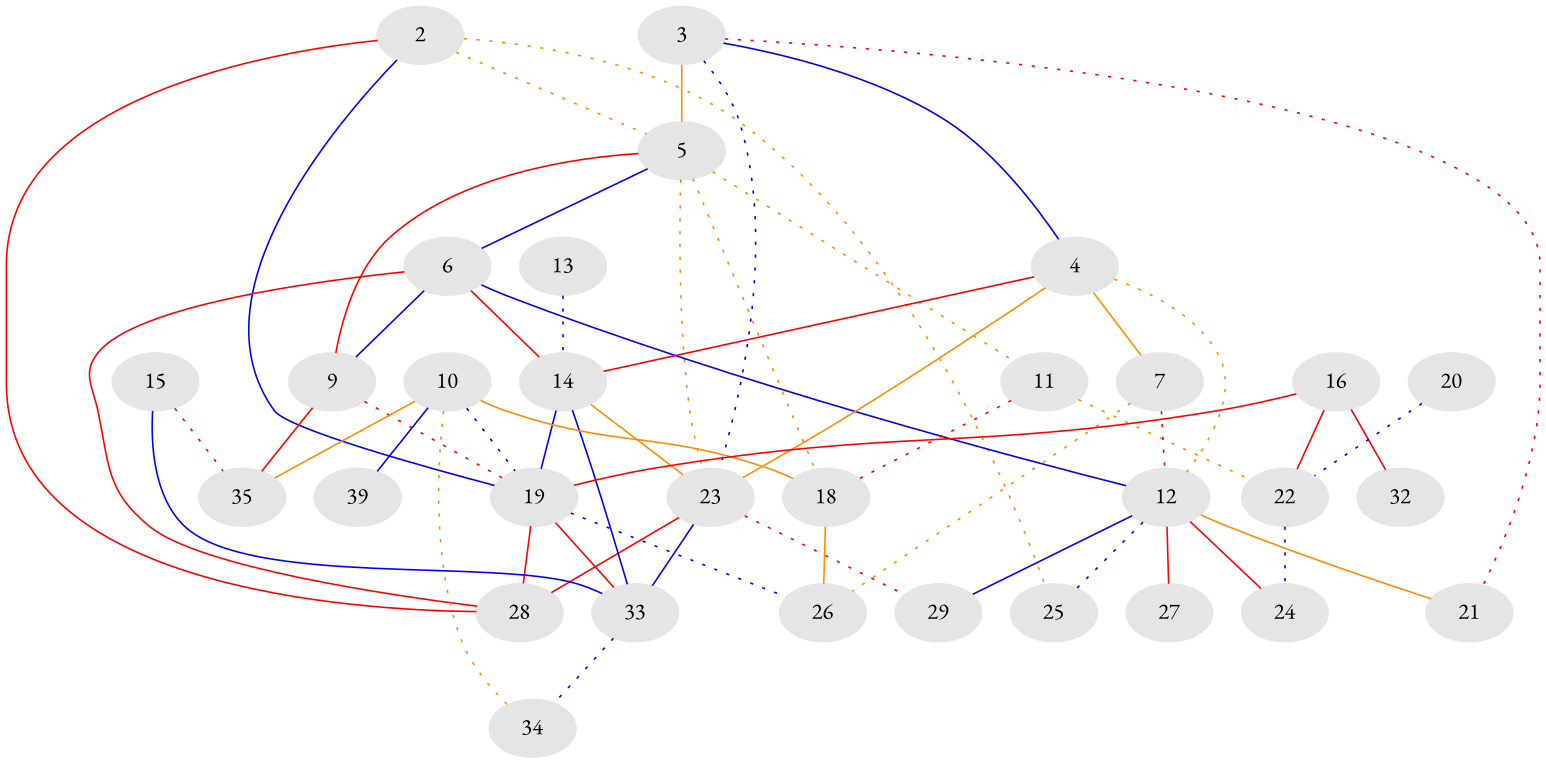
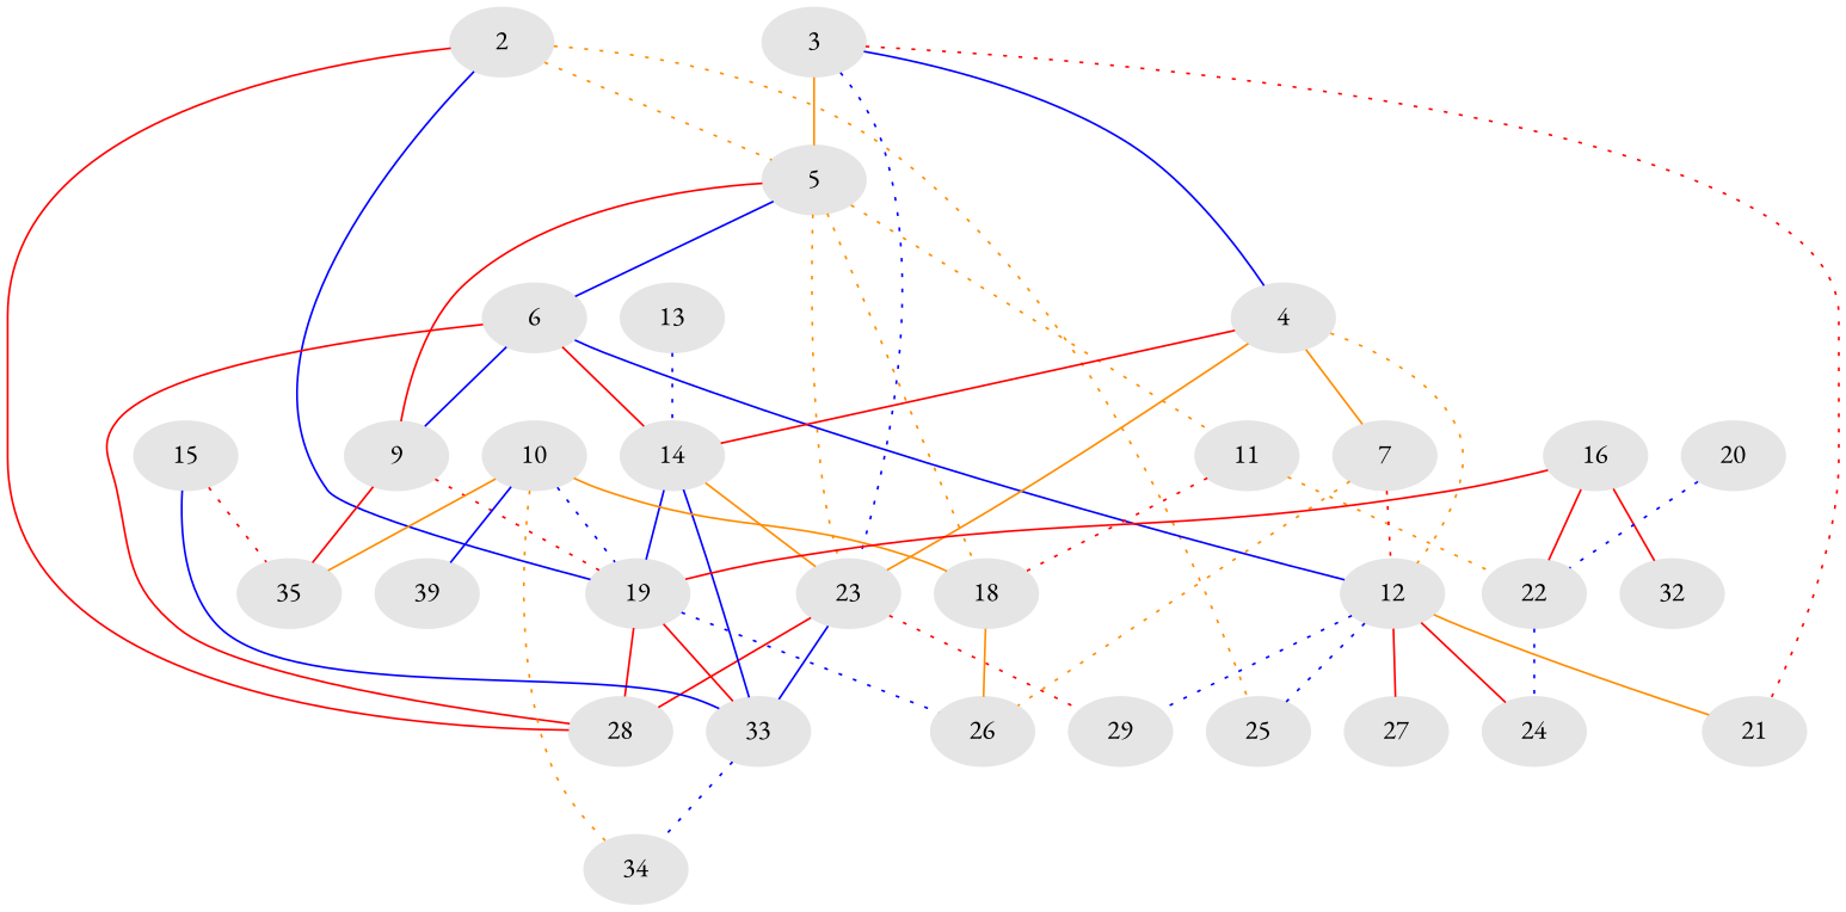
  graph {
    fontname="EB Garamond"
    node [color=gray90 fontname="EB Garamond" style=filled]
    edge [color=red fontname="EB Garamond" style=solid weight=1.0]
    2
    5
    25
    28
    19
    23
    6
    9
    11
    18
    3
    4
    21
    7
    12
    14
    29
    33
    26
    24
    27
    35
    22
    10
    n25 [label=39]
    34
    13
    15
    16
    32
    20
    2 -- 5 [color=darkorange style=dotted]
    2 -- 25 [color=darkorange style=dotted]
    2 -- 28
    2 -- 19 [color=blue]
    5 -- 23 [color=darkorange style=dotted weight=2.0]
    5 -- 6 [color=blue]
    5 -- 9
    5 -- 11 [color=darkorange style=dotted]
    5 -- 18 [color=darkorange style=dotted]
    19 -- 28
    19 -- 33 [weight=3.0]
    19 -- 26 [color=blue style=dotted]
    23 -- 28
    23 -- 29 [style=dotted]
    23 -- 33 [color=blue]
    6 -- 28
    6 -- 9 [color=blue]
    6 -- 12 [color=blue]
    6 -- 14
    9 -- 19 [style=dotted]
    9 -- 35
    11 -- 18 [style=dotted]
    11 -- 22 [color=darkorange style=dotted]
    18 -- 26 [color=darkorange]
    3 -- 5 [color=darkorange weight=4.0]
    3 -- 23 [color=blue style=dotted]
    3 -- 4 [color=blue]
    3 -- 21 [style=dotted]
    4 -- 23 [color=darkorange weight=3.0]
    4 -- 7 [color=darkorange]
    4 -- 12 [color=darkorange style=dotted]
    4 -- 14
    7 -- 12 [style=dotted]
    7 -- 26 [color=darkorange style=dotted weight=2.0]
    12 -- 25 [color=blue style=dotted]
    12 -- 21 [color=darkorange]
-   12 -- 29 [color=blue]
+   12 -- 29 [color=blue style=dotted]
    12 -- 24
    12 -- 27
    14 -- 19 [color=blue]
    14 -- 23 [color=darkorange weight=2.0]
    14 -- 33 [color=blue]
    33 -- 34 [color=blue style=dotted]
    22 -- 24 [color=blue style=dotted]
    10 -- 19 [color=blue style=dotted]
    10 -- 18 [color=darkorange]
    10 -- 35 [color=darkorange]
    10 -- n25 [color=blue]
    10 -- 34 [color=darkorange style=dotted]
    13 -- 14 [color=blue style=dotted]
    15 -- 33 [color=blue]
    15 -- 35 [style=dotted]
    16 -- 19
    16 -- 22
    16 -- 32
    20 -- 22 [color=blue style=dotted]
  }
